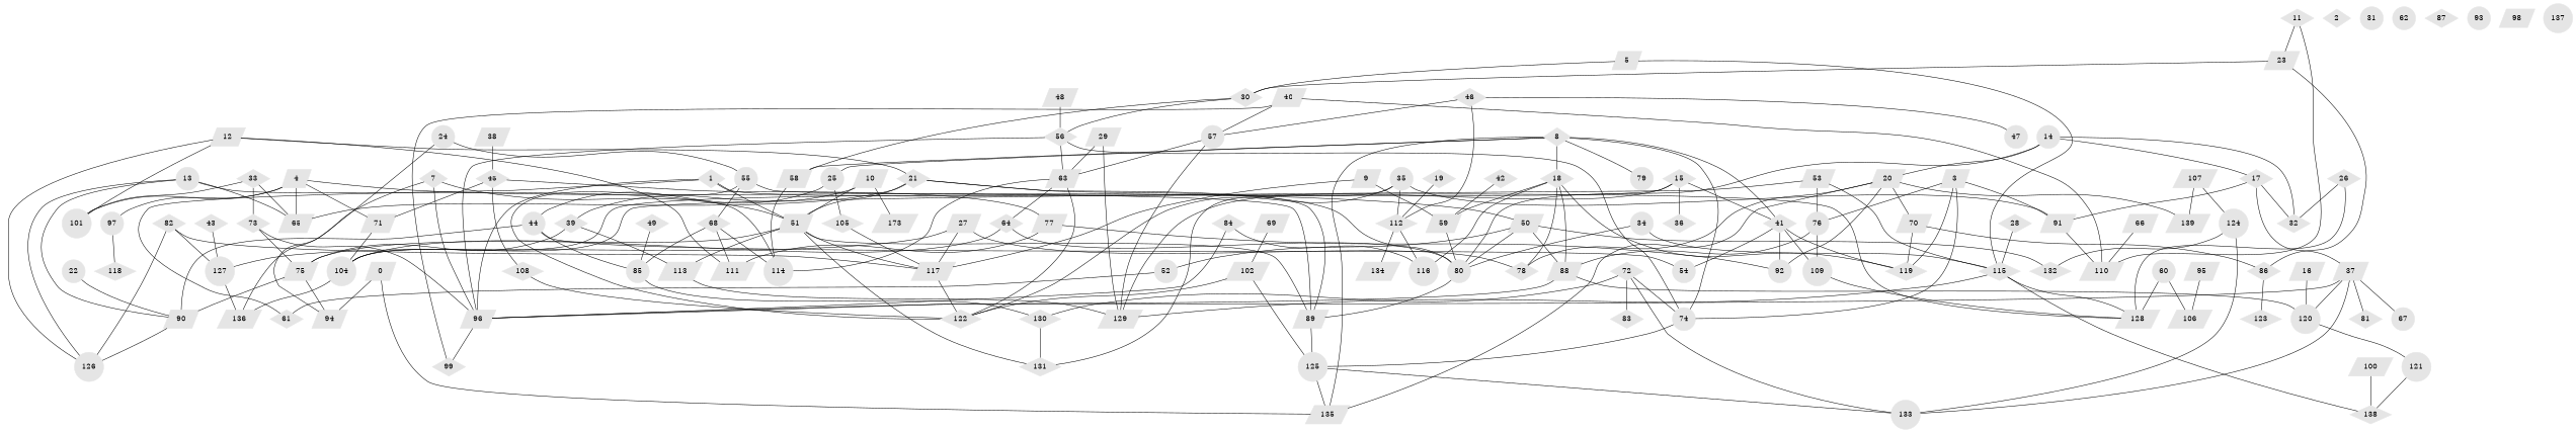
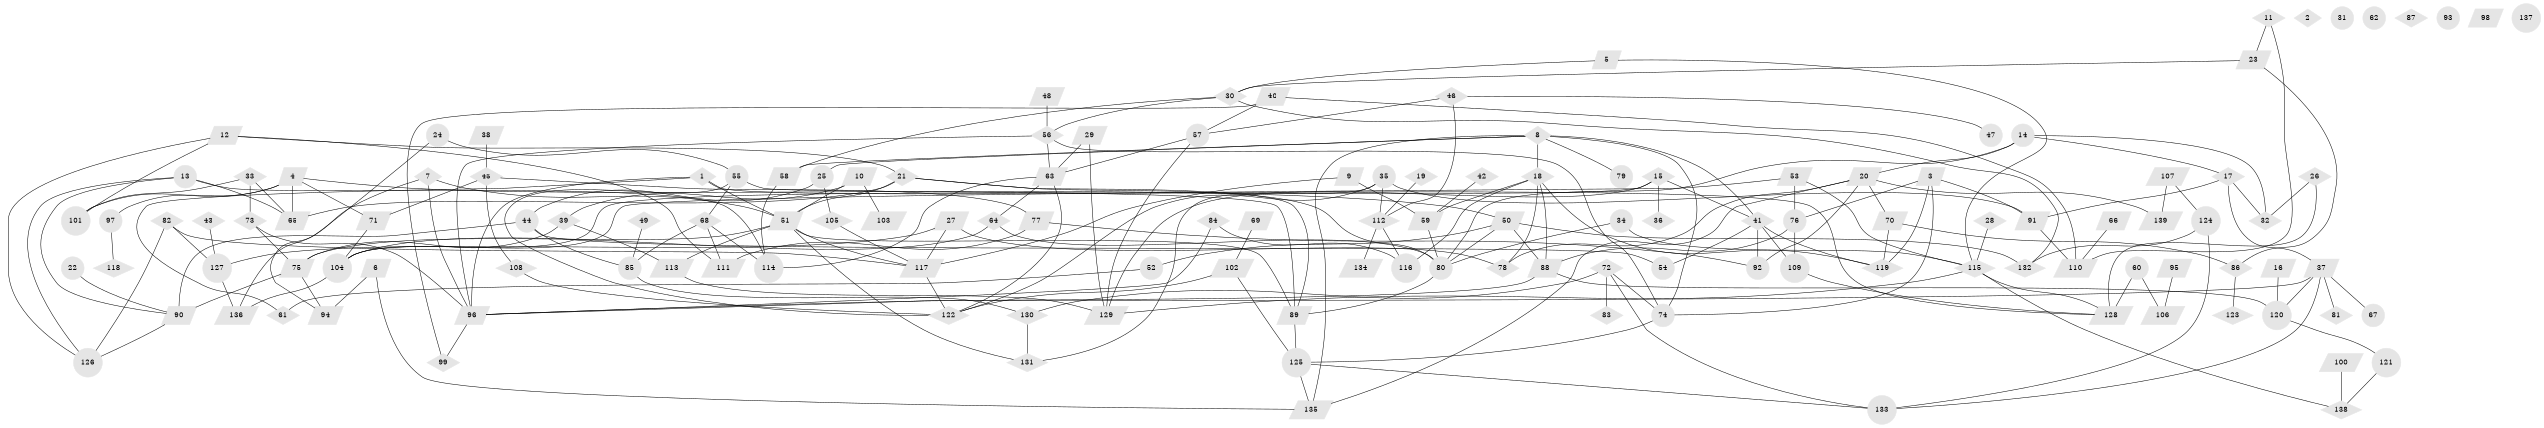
  graph {
    node [color=gray90 shape=parallelogram style=filled]
    1 [shape=diamond]
    51
    61 [shape=diamond]
    96
    128
    117
    89
    131 [shape=diamond]
    75
    113
    99 [shape=diamond]
    2 [shape=diamond]
    74 [shape=circle]
    3
    76 [shape=circle]
    91
    119 [shape=diamond]
    125 [shape=circle]
    88
    109 [shape=circle]
    110
    4
    50
    65
    71
    97 [shape=circle]
    101 [shape=circle]
    80 [shape=circle]
    132 [shape=diamond]
    52 [shape=circle]
    104 [shape=circle]
    118 [shape=diamond]
    30 [shape=diamond]
    5
    115 [shape=diamond]
    58
    56 [shape=diamond]
    129
    138 [shape=diamond]
-   6 [label=0]
+   6
    94
    135
    7 [shape=diamond]
    136
    8 [shape=diamond]
    18 [shape=diamond]
    25 [shape=circle]
    41 [shape=diamond]
    79 [shape=circle]
    59
    78 [shape=diamond]
    116 [shape=circle]
    44 [shape=circle]
    105 [shape=diamond]
    92 [shape=circle]
    54 [shape=circle]
    114 [shape=circle]
    9
    122 [shape=diamond]
    10
    39 [shape=diamond]
-   103 [label=173]
+   103
    11 [shape=diamond]
    23
    86 [shape=diamond]
    12
    21 [shape=diamond]
    126 [shape=circle]
    111
    90
    13 [shape=circle]
    14 [shape=circle]
    17 [shape=diamond]
    20
    32 [shape=diamond]
    37
    70
    139
    15 [shape=diamond]
    36 [shape=diamond]
    120 [shape=circle]
    16
    121 [shape=circle]
    67 [shape=circle]
    81 [shape=diamond]
    133 [shape=circle]
    19 [shape=diamond]
    112 [shape=diamond]
    134
    22 [shape=circle]
    123 [shape=diamond]
    24 [shape=circle]
    55 [shape=circle]
    68 [shape=diamond]
    85 [shape=circle]
    26 [shape=diamond]
    27
    127 [shape=circle]
    28 [shape=diamond]
    29
    63
    64 [shape=diamond]
    31 [shape=circle]
    33 [shape=diamond]
    73 [shape=diamond]
    34 [shape=circle]
    35 [shape=circle]
    45 [shape=diamond]
    38
    77
    108 [shape=diamond]
    40
    57 [shape=circle]
    42 [shape=diamond]
    43 [shape=diamond]
    130 [shape=diamond]
    46 [shape=diamond]
    47 [shape=circle]
    48
    49 [shape=diamond]
    53
    60 [shape=circle]
    106
    62 [shape=circle]
    66
    69
    102
    72 [shape=diamond]
    83 [shape=diamond]
    82 [shape=diamond]
    84 [shape=diamond]
    87 [shape=diamond]
    93 [shape=circle]
    95
    98
    100
    107
    124 [shape=circle]
    137 [shape=circle]
    1 -- 51
    1 -- 61
    1 -- 96
    1 -- 128
    51 -- 117
    51 -- 89
    51 -- 131
    51 -- 75
    51 -- 113
    96 -- 99
    117 -- 122
    89 -- 125
    75 -- 94
    75 -- 90
    113 -- 129
    74 -- 125
    3 -- 74
    3 -- 76
    3 -- 91
    3 -- 119
    76 -- 88
    76 -- 109
    91 -- 110
    125 -- 135
    125 -- 133
    88 -- 96
    88 -- 120
    109 -- 128
    4 -- 50
    4 -- 65
    4 -- 71
    4 -- 97
    4 -- 101
    50 -- 88
    50 -- 80
    50 -- 132
    50 -- 52
    71 -- 104
    97 -- 118
    80 -- 89
    52 -- 61
    104 -- 136
+   30 -- 132
    30 -- 58
    30 -- 56
    5 -- 30
    5 -- 115
    115 -- 128
    115 -- 129
    115 -- 138
    58 -- 114
    56 -- 96
    56 -- 74
    56 -- 63
    6 -- 94
    6 -- 135
    7 -- 51
    7 -- 96
    7 -- 136
    8 -- 74
    8 -- 58
    8 -- 135
    8 -- 18
    8 -- 25
    8 -- 41
    8 -- 79
    18 -- 119
    18 -- 88
    18 -- 59
    18 -- 78
    18 -- 116
    25 -- 44
    25 -- 105
    41 -- 119
    41 -- 109
    41 -- 92
    41 -- 54
    59 -- 80
    44 -- 54
    44 -- 90
    44 -- 85
    105 -- 117
    9 -- 117
    9 -- 59
    10 -- 51
    10 -- 39
    10 -- 103
    39 -- 75
    39 -- 113
    11 -- 110
    11 -- 23
    23 -- 30
    23 -- 86
    86 -- 123
    12 -- 101
    12 -- 21
    12 -- 126
    12 -- 111
    21 -- 51
    21 -- 89
    21 -- 65
    21 -- 80
    90 -- 126
    13 -- 65
    13 -- 114
    13 -- 126
    13 -- 90
    14 -- 80
    14 -- 17
    14 -- 20
    14 -- 32
    17 -- 91
    17 -- 32
    17 -- 37
    20 -- 135
    20 -- 78
    20 -- 92
    20 -- 70
    20 -- 139
    37 -- 96
    37 -- 120
    37 -- 67
    37 -- 81
    37 -- 133
    70 -- 119
    70 -- 86
    15 -- 104
    15 -- 129
    15 -- 41
    15 -- 36
    120 -- 121
    16 -- 120
    121 -- 138
    19 -- 112
    112 -- 116
    112 -- 134
    22 -- 90
    24 -- 94
    24 -- 55
    55 -- 89
    55 -- 122
    55 -- 68
    68 -- 114
    68 -- 111
    68 -- 85
    85 -- 130
    26 -- 128
    26 -- 32
    27 -- 117
    27 -- 78
    27 -- 127
    127 -- 136
    28 -- 115
    29 -- 129
    29 -- 63
    63 -- 114
    63 -- 122
    63 -- 64
    64 -- 80
    64 -- 104
    33 -- 65
    33 -- 101
    33 -- 73
    73 -- 96
    73 -- 75
    34 -- 80
    34 -- 115
    35 -- 131
    35 -- 91
    35 -- 122
    35 -- 112
    45 -- 71
    45 -- 77
    45 -- 108
    38 -- 45
    77 -- 92
    77 -- 111
    108 -- 122
    40 -- 99
    40 -- 110
    40 -- 57
    57 -- 129
    57 -- 63
    42 -- 59
    43 -- 127
    130 -- 131
    46 -- 112
    46 -- 57
    46 -- 47
    48 -- 56
    49 -- 85
    53 -- 76
    53 -- 104
    53 -- 115
    60 -- 128
    60 -- 106
    66 -- 110
    69 -- 102
    102 -- 125
    102 -- 122
    72 -- 74
    72 -- 133
    72 -- 130
    72 -- 83
    82 -- 117
    82 -- 126
    82 -- 127
    84 -- 96
    84 -- 116
    95 -- 106
    100 -- 138
    107 -- 139
    107 -- 124
    124 -- 132
    124 -- 133
  }
